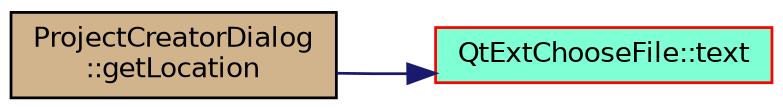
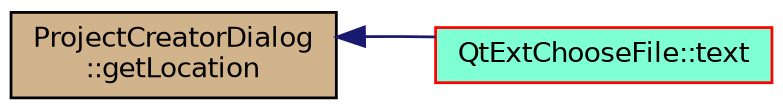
  digraph {
    rankdir=LR
    node [fontname=Helvetica fontsize=10 shape=record style=filled]
    n1 [color=black fillcolor=tan fontcolor=black height=0.2 label="ProjectCreatorDialog\l::getLocation" width=0.4]
    n2 [color=red fillcolor=aquamarine height=0.2 label="QtExtChooseFile::text" width=0.4]
-   n1 -> n2 [color=midnightblue fontname=Helvetica fontsize=10 labelfontname=Helvetica labelfontsize=10 style=solid]
+   n2 -> n1 [color=midnightblue fontname=Helvetica fontsize=10 labelfontname=Helvetica labelfontsize=10 style=solid]
  }
